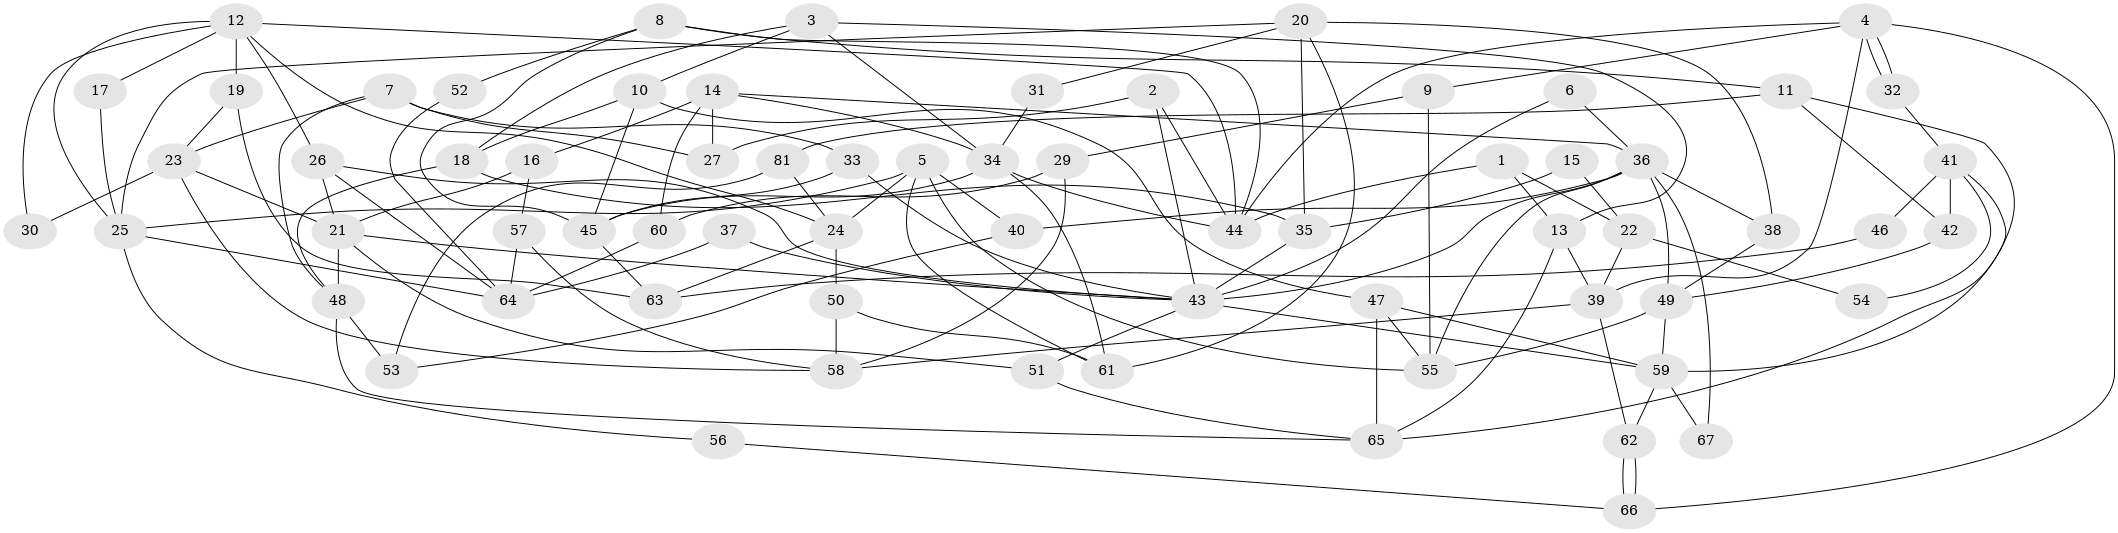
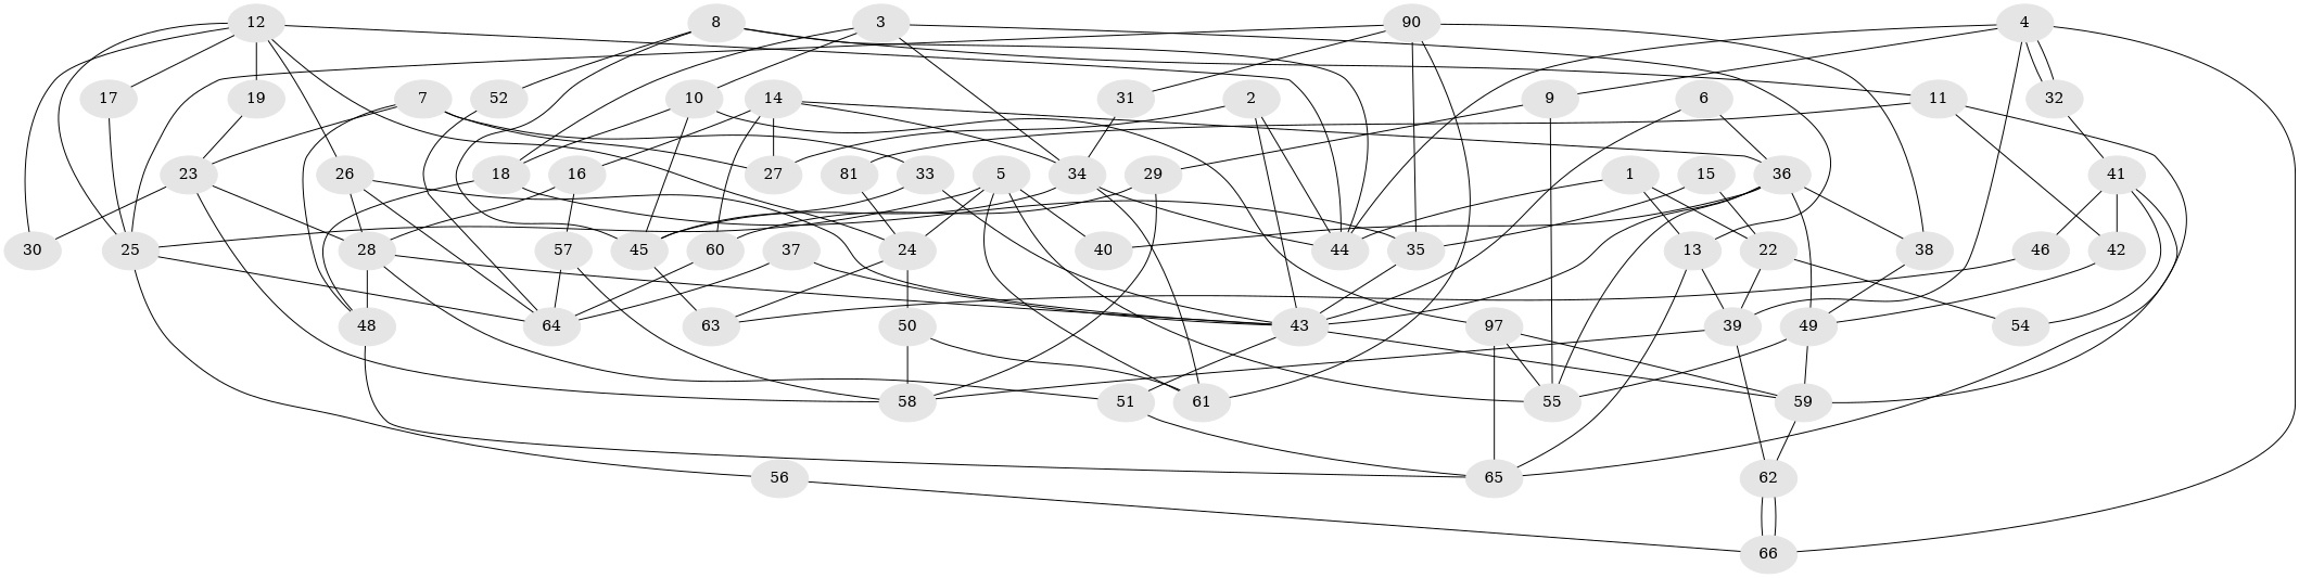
  graph {
    node [color=gray90 style=filled]
    1
    13
    22
    44
    39
    65
    54
    2
    27
    43
    59
    51
    3
    10
    18
    34
    45
-   47
+   47 [label=97]
    48
    35
    61
    4
    9
    32
    66
    55
    29
    41
    58
    62
    5
    24
    25
    40
    63
    50
    56
    64
-   53
    6
    36
    38
    49
-   67
    7
    23
    33
    30
-   28 [label=21]
+   28
    8
    11
    52
    n53 [label=81]
    42
    60
    12
    17
    19
    26
    14
    16
    57
    15
-   20
+   20 [label=90]
    31
    46
    37
    1 -- 13
    1 -- 22
    1 -- 44
    13 -- 39
    13 -- 65
    22 -- 39
    22 -- 54
    39 -- 58
    39 -- 62
    2 -- 44
    2 -- 27
    2 -- 43
    43 -- 59
    43 -- 51
    59 -- 62
-   59 -- 67
    51 -- 65
    3 -- 13
    3 -- 10
    3 -- 18
    3 -- 34
    10 -- 18
    10 -- 45
    10 -- 47
    18 -- 48
    18 -- 35
    34 -- 44
    34 -- 45
    34 -- 61
    45 -- 63
    47 -- 65
    47 -- 59
    47 -- 55
    48 -- 65
-   48 -- 53
    35 -- 43
    4 -- 44
    4 -- 39
    4 -- 9
    4 -- 32
    4 -- 32
    4 -- 66
    9 -- 55
    9 -- 29
    32 -- 41
    29 -- 58
    29 -- 60
    41 -- 65
    41 -- 54
    41 -- 42
    41 -- 46
    62 -- 66
    62 -- 66
    5 -- 61
    5 -- 55
    5 -- 24
    5 -- 25
    5 -- 40
    24 -- 63
    24 -- 50
    25 -- 56
    25 -- 64
-   40 -- 53
    50 -- 61
    50 -- 58
    56 -- 66
    6 -- 43
    6 -- 36
    36 -- 43
    36 -- 55
    36 -- 40
    36 -- 38
    36 -- 49
-   36 -- 67
    38 -- 49
    49 -- 59
    49 -- 55
    7 -- 27
    7 -- 48
    7 -- 23
    7 -- 33
    23 -- 58
    23 -- 30
    23 -- 28
    33 -- 43
    33 -- 45
    28 -- 43
    28 -- 51
    28 -- 48
    8 -- 44
    8 -- 45
    8 -- 11
    8 -- 52
    11 -- 59
    11 -- n53
    11 -- 42
    52 -- 64
    n53 -- 24
-   n53 -- 53
    42 -- 49
    60 -- 64
    12 -- 44
    12 -- 24
    12 -- 25
    12 -- 30
    12 -- 17
    12 -- 19
    12 -- 26
    17 -- 25
-   19 -- 63
    19 -- 23
    26 -- 43
    26 -- 64
    26 -- 28
    14 -- 27
    14 -- 34
    14 -- 36
    14 -- 60
    14 -- 16
    16 -- 28
    16 -- 57
    57 -- 58
    57 -- 64
    15 -- 22
    15 -- 35
    20 -- 35
    20 -- 61
    20 -- 25
    20 -- 38
    20 -- 31
    31 -- 34
    46 -- 63
    37 -- 43
    37 -- 64
  }
